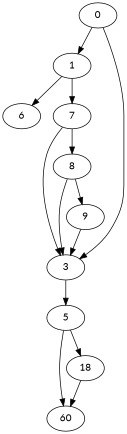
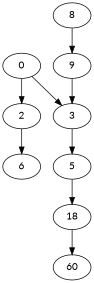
  digraph {
    fontname=Lato
    node [fontname=Lato]
    edge [fontname=Lato]
    n1 [label=0]
-   2 [label=1]
+   2
    3
    6
-   7
    5
    8
    n8 [label=60]
    n9 [label=18]
    9
    n1 -> 2
    n1 -> 3
    2 -> 6
-   2 -> 7
    3 -> 5
-   7 -> 3
-   7 -> 8
-   5 -> n8
    5 -> n9
-   8 -> 3
    8 -> 9
    n9 -> n8
    9 -> 3
  }
